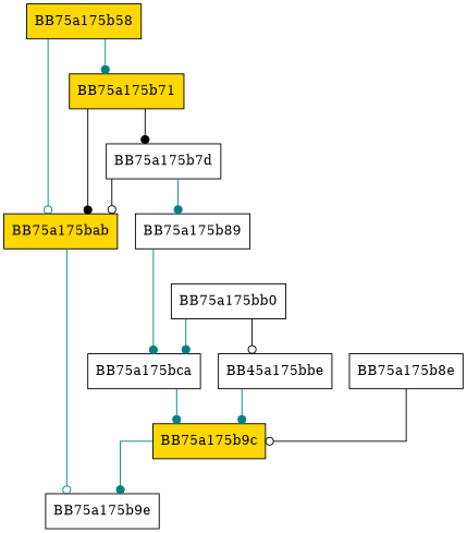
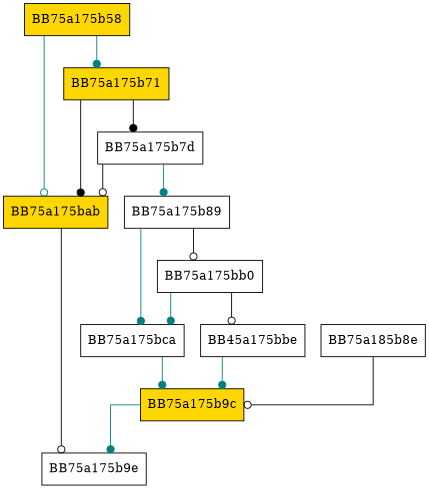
  digraph {
    splines=ortho
    node [fillcolor=white shape=box style=filled]
    edge [arrowhead=dot color=teal]
    BB75a175b58 [fillcolor=gold]
    BB75a175bab [fillcolor=gold]
    BB75a175b71 [fillcolor=gold]
    BB75a175b9e
    BB75a175b7d
    BB75a175b89
    BB75a175bb0
    BB75a175bca
    n9 [label=BB45a175bbe]
    BB75a175b9c [fillcolor=gold]
-   BB75a175b8e
+   BB75a175b8e [label=BB75a185b8e]
    BB75a175b58 -> BB75a175bab [arrowhead=odot]
    BB75a175b58 -> BB75a175b71
-   BB75a175bab -> BB75a175b9e [arrowhead=odot]
+   BB75a175bab -> BB75a175b9e [arrowhead=odot color=black]
    BB75a175b71 -> BB75a175bab [color=black]
    BB75a175b71 -> BB75a175b7d [color=black]
    BB75a175b7d -> BB75a175bab [arrowhead=odot color=black]
    BB75a175b7d -> BB75a175b89
+   BB75a175b89 -> BB75a175bb0 [arrowhead=odot color=black]
    BB75a175b89 -> BB75a175bca
    BB75a175bb0 -> BB75a175bca
    BB75a175bb0 -> n9 [arrowhead=odot color=black]
    BB75a175bca -> BB75a175b9c
    n9 -> BB75a175b9c
    BB75a175b9c -> BB75a175b9e
    BB75a175b8e -> BB75a175b9c [arrowhead=odot color=black]
  }
